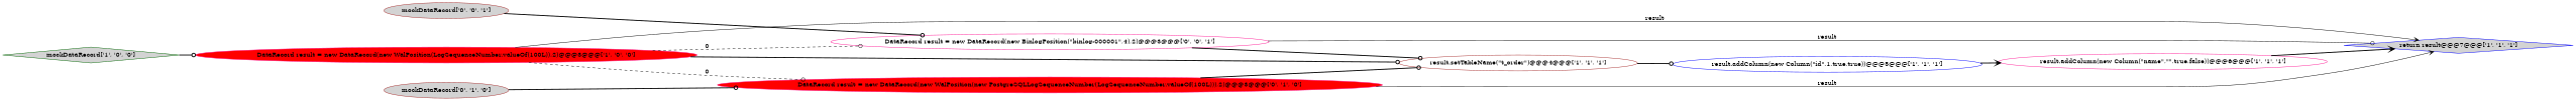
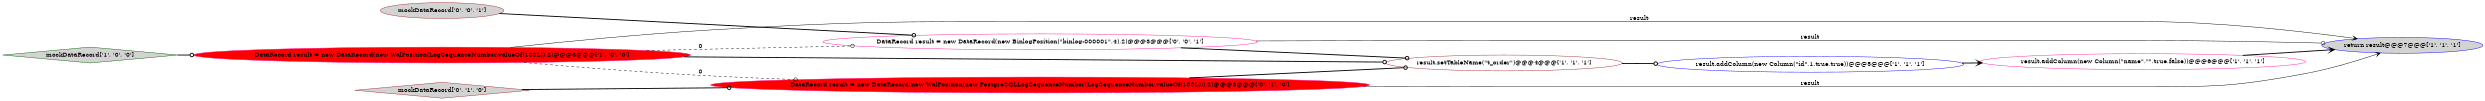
  digraph {
    rankdir=LR
    node [color=deeppink fillcolor=lightgray shape=ellipse style=filled]
    edge [arrowhead=odot style=bold]
    n1 [color=brown label="mockDataRecord['0', '0', '1']"]
    n2 [fillcolor=white label="DataRecord result = new DataRecord(new BinlogPosition(\"binlog-000001\",4),2)@@@3@@@['0', '0', '1']"]
    n3 [color=brown fillcolor=white label="result.setTableName(\"t_order\")@@@4@@@['1', '1', '1']"]
-   n4 [color=blue label="return result@@@7@@@['1', '1', '1']" shape=diamond]
+   n4 [color=blue label="return result@@@7@@@['1', '1', '1']"]
    n5 [fillcolor=red label="DataRecord result = new DataRecord(new WalPosition(new PostgreSQLLogSequenceNumber(LogSequenceNumber.valueOf(100L))),2)@@@3@@@['0', '1', '0']"]
    n6 [color=blue fillcolor=white label="result.addColumn(new Column(\"id\",1,true,true))@@@5@@@['1', '1', '1']"]
-   n7 [color=brown label="mockDataRecord['0', '1', '0']"]
+   n7 [color=brown label="mockDataRecord['0', '1', '0']" shape=diamond]
    n8 [fillcolor=white label="result.addColumn(new Column(\"name\",\"\",true,false))@@@6@@@['1', '1', '1']"]
    n9 [fillcolor=red label="DataRecord result = new DataRecord(new WalPosition(LogSequenceNumber.valueOf(100L)),2)@@@3@@@['1', '0', '0']"]
    n10 [color=darkgreen label="mockDataRecord['1', '0', '0']" shape=diamond]
    n1 -> n2
    n2 -> n3
    n2 -> n4 [label=result style=solid]
    n3 -> n6
    n5 -> n3
    n5 -> n4 [arrowhead=vee label=result style=solid]
    n6 -> n8 [arrowhead=vee]
    n7 -> n5
    n8 -> n4 [arrowhead=vee]
    n9 -> n2 [label=0 style=dashed]
    n9 -> n3
    n9 -> n4 [arrowhead=vee label=result style=solid]
    n9 -> n5 [label=0 style=dashed]
    n10 -> n9
  }
